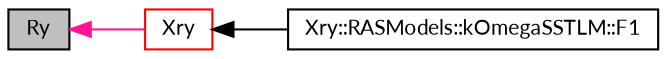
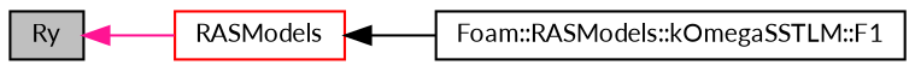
  digraph {
    fontname=Lato
    rankdir=LR
    node [color=black fontname=Lato fontsize=10 shape=record]
    edge [dir=back fontname=Lato fontsize=10 labelfontname=Helvetica labelfontsize=10 style=solid]
    n1 [fillcolor=grey75 fontcolor=black height=0.2 label=Ry style=filled width=0.4]
-   n2 [color=red height=0.2 label=Xry width=0.4]
-   n3 [height=0.2 label="Xry::RASModels::kOmegaSSTLM::F1" width=0.4]
+   n2 [color=red height=0.2 label=RASModels width=0.4]
+   n3 [height=0.2 label="Foam::RASModels::kOmegaSSTLM::F1" width=0.4]
    n1 -> n2 [color=deeppink]
    n2 -> n3 [color=black]
  }
